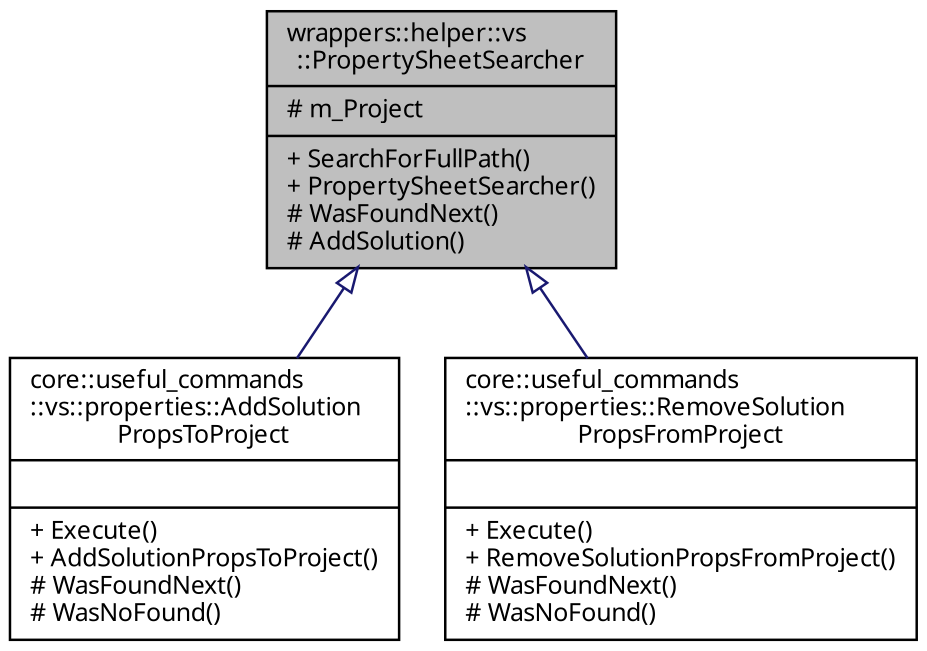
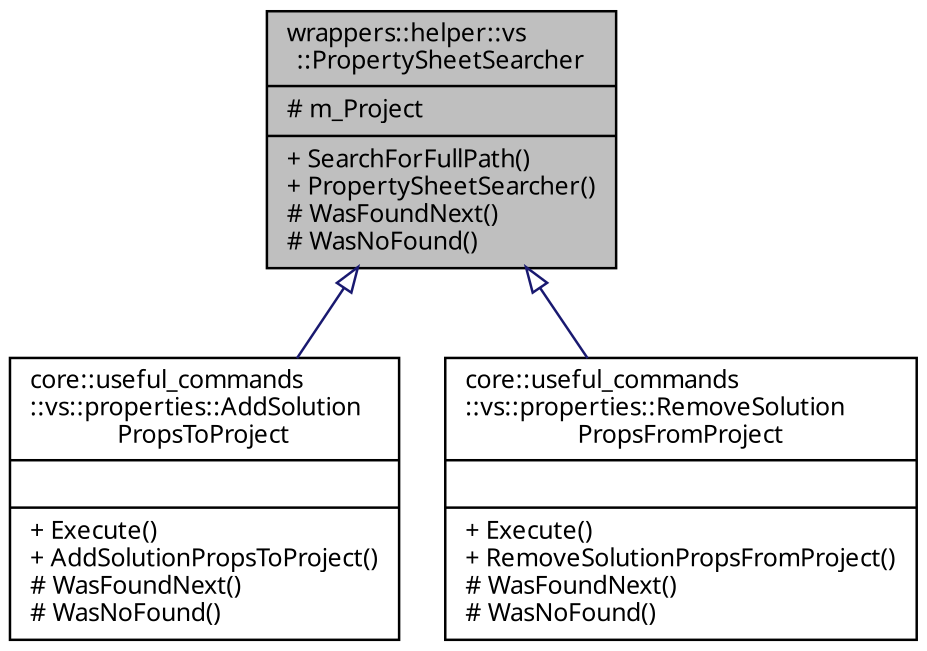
  digraph {
    node [color=black fillcolor=white fontname=Verdana fontsize=10 shape=record style=filled]
    edge [arrowtail=onormal color=midnightblue dir=back fontname=Verdana fontsize=10 labelfontname=Verdana labelfontsize=10 style=solid]
-   n1 [fillcolor=grey75 fontcolor=black height=0.2 label="{wrappers::helper::vs\l::PropertySheetSearcher\n|# m_Project\l|+ SearchForFullPath()\l+ PropertySheetSearcher()\l# WasFoundNext()\l# AddSolution()\l}" width=0.4]
+   n1 [fillcolor=grey75 fontcolor=black height=0.2 label="{wrappers::helper::vs\l::PropertySheetSearcher\n|# m_Project\l|+ SearchForFullPath()\l+ PropertySheetSearcher()\l# WasFoundNext()\l# WasNoFound()\l}" width=0.4]
    n2 [height=0.2 label="{core::useful_commands\l::vs::properties::AddSolution\lPropsToProject\n||+ Execute()\l+ AddSolutionPropsToProject()\l# WasFoundNext()\l# WasNoFound()\l}" width=0.4]
    n3 [height=0.2 label="{core::useful_commands\l::vs::properties::RemoveSolution\lPropsFromProject\n||+ Execute()\l+ RemoveSolutionPropsFromProject()\l# WasFoundNext()\l# WasNoFound()\l}" width=0.4]
    n1 -> n2
    n1 -> n3
  }
